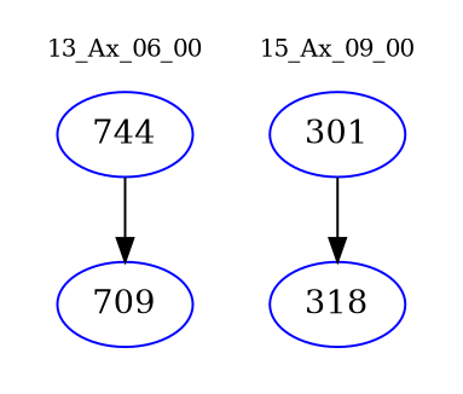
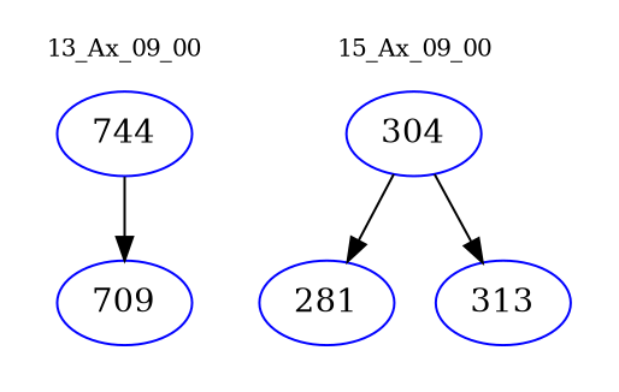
  digraph {
    node [color=blue]
    edge [color=black]
    n1 [label=744]
    n2 [label=709]
-   n3 [label=301]
-   n5 [label=318]
+   n3 [label=304]
+   n4 [label=281]
+   n5 [label=313]
    subgraph cluster_1 {
      color=white
      fontsize=10
-     label="13_Ax_06_00"
+     label="13_Ax_09_00"
      n1
      n2
    }
    subgraph cluster_2 {
      color=white
      fontsize=10
      label="15_Ax_09_00"
      n3
+     n4
      n5
    }
    n1 -> n2
+   n3 -> n4
    n3 -> n5
  }
